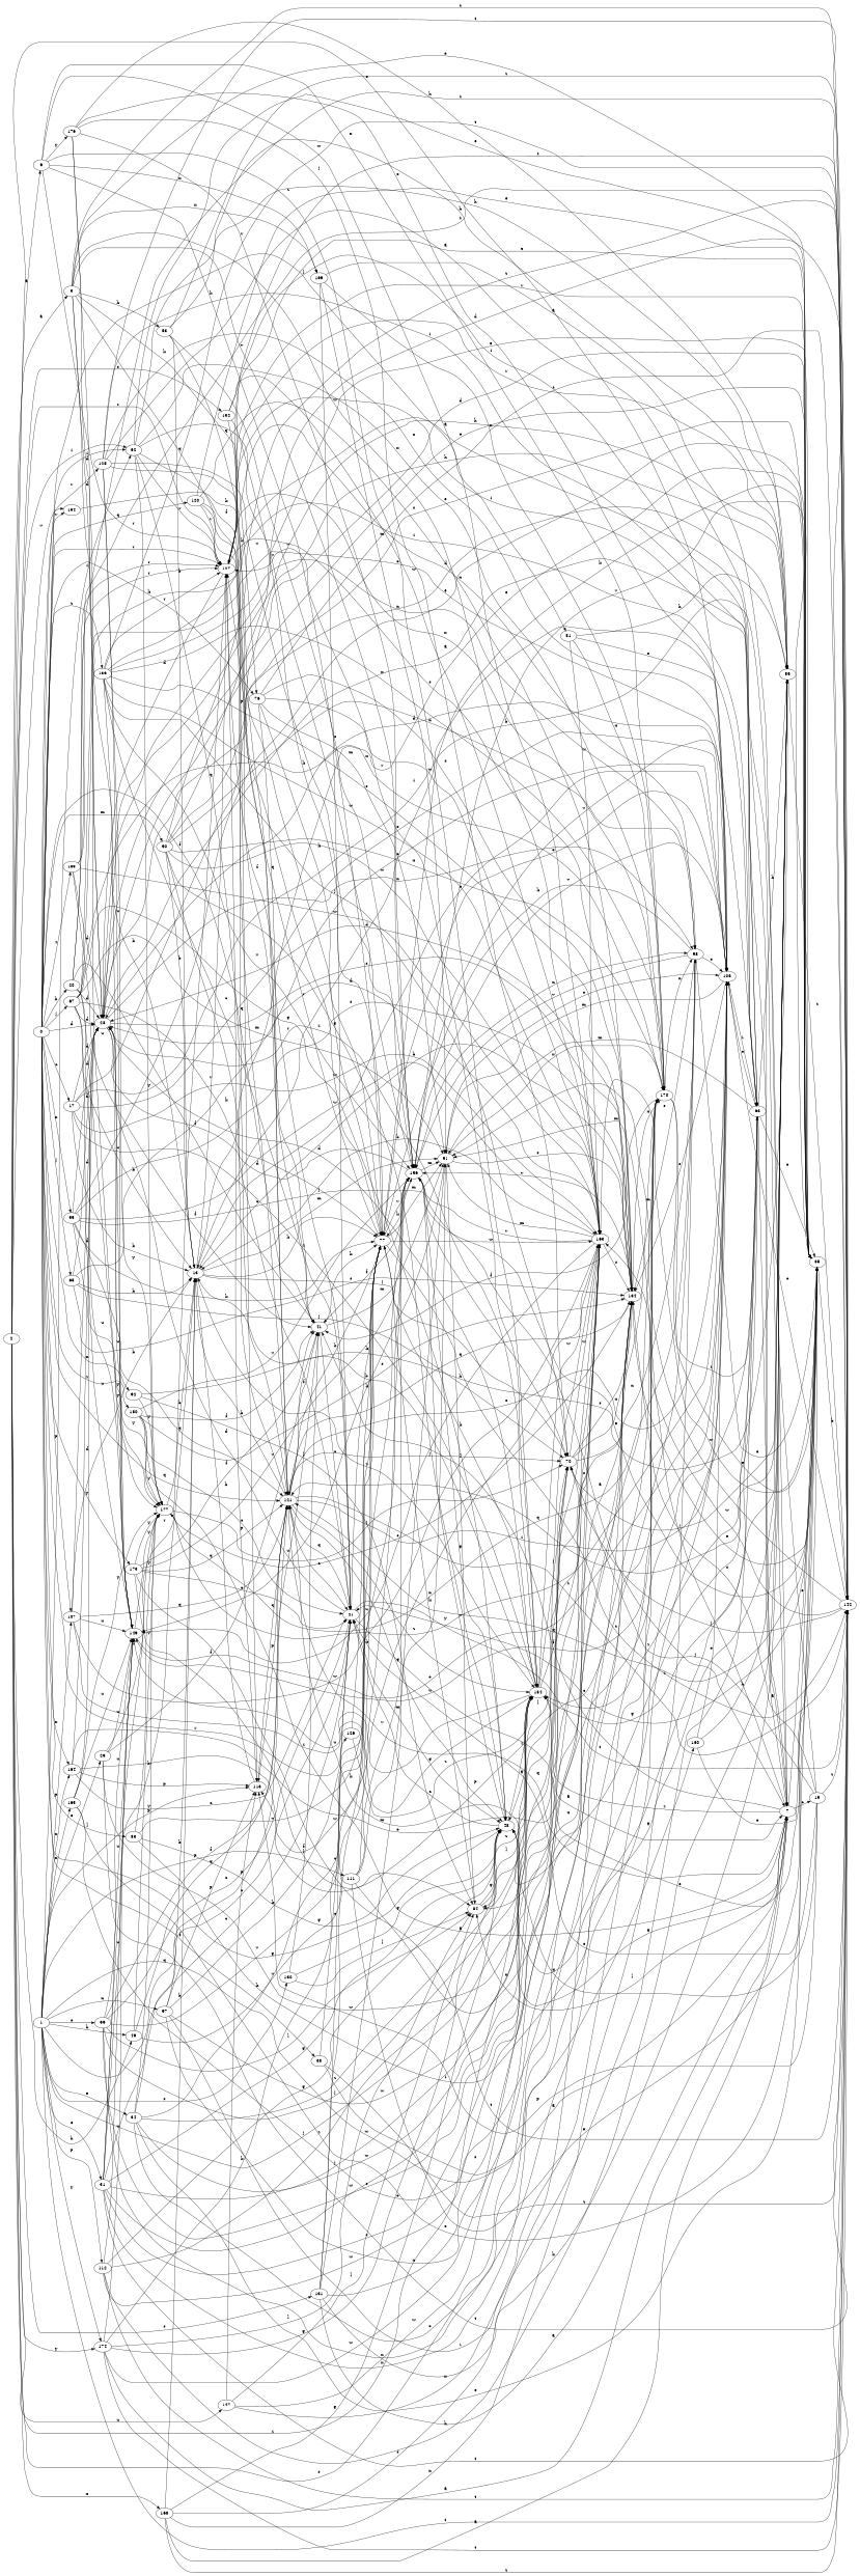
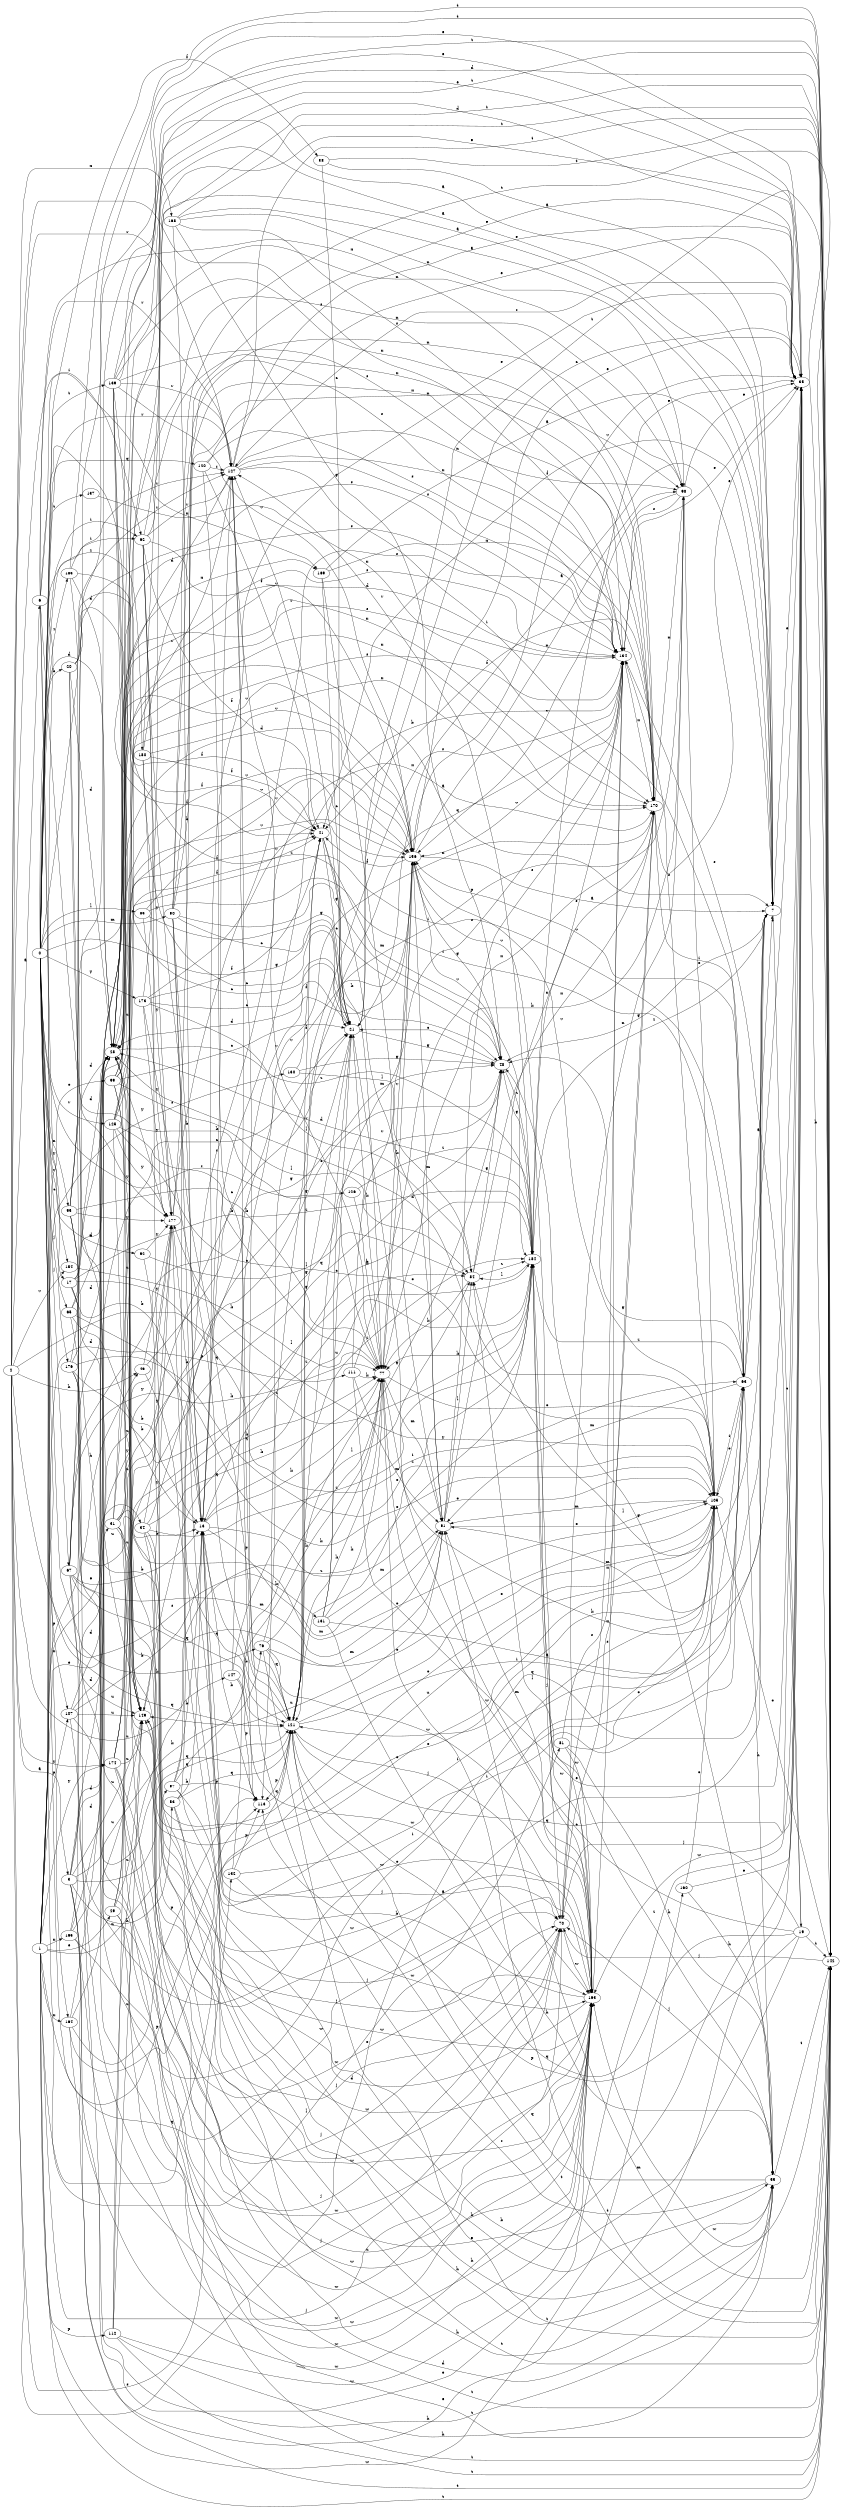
  strict digraph {
    rankdir=LR
    n1 [label=20]
    0
    17
    28
    38
    41
    48
    62
    65
    67
    76
    81
    83
    90
    92
    95
    107
    120
    121
    125
    126
    127
+   137
    139
    154
    164
    173
    180
    183
    142
    149
    177
    105
    184
    35
    163
    13
    63
    134
    7
    55
    98
    21
    77
    91
    156
    170
    70
    84
    113
    1
    29
    31
    34
    49
    97
    99
    111
    112
    130
    160
    165
    174
    2
    3
    6
    131
    132
    147
    168
    53
    169
    176
    19
    n1 -> 28 [label=d]
    n1 -> 41 [label=f]
    n1 -> 127 [label=r]
    n1 -> 142 [label=t]
    n1 -> 149 [label=u]
    n1 -> 177 [label=y]
    0 -> n1 [label=b]
    0 -> 17 [label=c]
    0 -> 28 [label=d]
    0 -> 38 [label=f]
    0 -> 41 [label=f]
    0 -> 48 [label=g]
    0 -> 62 [label=i]
    0 -> 65 [label=j]
    0 -> 67 [label=j]
    0 -> 76 [label=k]
    0 -> 81 [label=l]
    0 -> 83 [label=l]
    0 -> 90 [label=m]
    0 -> 92 [label=n]
    0 -> 95 [label=n]
    0 -> 107 [label=p]
    0 -> 120 [label=q]
    0 -> 121 [label=q]
    0 -> 125 [label=r]
    0 -> 126 [label=r]
    0 -> 127 [label=r]
+   0 -> 137 [label=t]
    0 -> 139 [label=t]
    0 -> 154 [label=v]
    0 -> 164 [label=x]
    0 -> 173 [label=y]
    0 -> 180 [label=z]
    0 -> 183 [label=z]
    17 -> 28 [label=d]
    17 -> 105 [label=o]
    17 -> 184 [label=z]
    17 -> 35 [label=e]
    17 -> 163 [label=w]
    17 -> 13 [label=b]
    17 -> 63 [label=i]
    28 -> 149 [label=u]
    28 -> 177 [label=y]
    28 -> 184 [label=z]
    28 -> 35 [label=e]
    28 -> 134 [label=s]
    28 -> 7 [label=a]
-   28 -> 55 [label=h]
    28 -> 98 [label=n]
    38 -> 142 [label=t]
    38 -> 7 [label=a]
    38 -> 21 [label=c]
    41 -> 21 [label=c]
    41 -> 77 [label=k]
    41 -> 91 [label=m]
    48 -> 184 [label=z]
    48 -> 21 [label=c]
    48 -> 156 [label=v]
    62 -> 41 [label=f]
    62 -> 121 [label=q]
    62 -> 127 [label=r]
    62 -> 177 [label=y]
    62 -> 35 [label=e]
    62 -> 55 [label=h]
    62 -> 156 [label=v]
    62 -> 170 [label=x]
    65 -> 28 [label=d]
    65 -> 105 [label=o]
    65 -> 13 [label=b]
    65 -> 134 [label=s]
    65 -> 70 [label=j]
    67 -> 28 [label=d]
    67 -> 48 [label=g]
    67 -> 149 [label=u]
    67 -> 105 [label=o]
    67 -> 13 [label=b]
    67 -> 63 [label=i]
    67 -> 77 [label=k]
    67 -> 91 [label=m]
    67 -> 170 [label=x]
    76 -> 121 [label=q]
    76 -> 142 [label=t]
    76 -> 163 [label=w]
    76 -> 134 [label=s]
    76 -> 77 [label=k]
    76 -> 91 [label=m]
    81 -> 105 [label=o]
    81 -> 163 [label=w]
    81 -> 55 [label=h]
    81 -> 170 [label=x]
    83 -> 48 [label=g]
    83 -> 177 [label=y]
    83 -> 63 [label=i]
    83 -> 156 [label=v]
    90 -> 48 [label=g]
    90 -> 142 [label=t]
    90 -> 35 [label=e]
    90 -> 163 [label=w]
    90 -> 13 [label=b]
    90 -> 55 [label=h]
    90 -> 98 [label=n]
    90 -> 21 [label=c]
    90 -> 170 [label=x]
    92 -> 177 [label=y]
    92 -> 55 [label=h]
    92 -> 84 [label=l]
    95 -> 28 [label=d]
    95 -> 121 [label=q]
    95 -> 177 [label=y]
    95 -> 35 [label=e]
    95 -> 163 [label=w]
    95 -> 134 [label=s]
    95 -> 77 [label=k]
    95 -> 70 [label=j]
    107 -> 28 [label=d]
    107 -> 121 [label=q]
    107 -> 149 [label=u]
    107 -> 184 [label=z]
    107 -> 163 [label=w]
    107 -> 13 [label=b]
    120 -> 41 [label=f]
    120 -> 121 [label=q]
    120 -> 127 [label=r]
    120 -> 35 [label=e]
    120 -> 134 [label=s]
    121 -> 41 [label=f]
    121 -> 48 [label=g]
    121 -> 142 [label=t]
    121 -> 105 [label=o]
    121 -> 184 [label=z]
    121 -> 13 [label=b]
    121 -> 63 [label=i]
    121 -> 21 [label=c]
    121 -> 77 [label=k]
    121 -> 70 [label=j]
    121 -> 113 [label=p]
    125 -> 142 [label=t]
    125 -> 149 [label=u]
    125 -> 177 [label=y]
    125 -> 105 [label=o]
    125 -> 63 [label=i]
    125 -> 7 [label=a]
    125 -> 77 [label=k]
    125 -> 156 [label=v]
    126 -> 184 [label=z]
    126 -> 77 [label=k]
    127 -> 28 [label=d]
    127 -> 142 [label=t]
    127 -> 35 [label=e]
    127 -> 63 [label=i]
    127 -> 134 [label=s]
    127 -> 98 [label=n]
    127 -> 170 [label=x]
    127 -> 113 [label=p]
+   137 -> 170 [label=x]
    139 -> 127 [label=r]
    139 -> 142 [label=t]
    139 -> 149 [label=u]
    139 -> 163 [label=w]
    139 -> 134 [label=s]
    139 -> 7 [label=a]
    139 -> 98 [label=n]
    139 -> 21 [label=c]
    139 -> 156 [label=v]
    139 -> 170 [label=x]
    139 -> 70 [label=j]
    154 -> 77 [label=k]
    164 -> 28 [label=d]
    164 -> 105 [label=o]
    164 -> 163 [label=w]
    164 -> 21 [label=c]
    164 -> 113 [label=p]
    173 -> 41 [label=f]
    173 -> 121 [label=q]
    173 -> 142 [label=t]
    173 -> 177 [label=y]
    173 -> 21 [label=c]
    173 -> 156 [label=v]
    173 -> 84 [label=l]
    180 -> 41 [label=f]
    180 -> 177 [label=y]
    180 -> 134 [label=s]
    180 -> 7 [label=a]
    180 -> 21 [label=c]
    180 -> 156 [label=v]
    183 -> 28 [label=d]
    183 -> 41 [label=f]
    183 -> 127 [label=r]
    183 -> 142 [label=t]
    183 -> 163 [label=w]
    142 -> 28 [label=d]
    142 -> 105 [label=o]
    142 -> 163 [label=w]
    142 -> 91 [label=m]
    142 -> 70 [label=j]
    149 -> 177 [label=y]
    149 -> 105 [label=o]
    177 -> 13 [label=b]
    177 -> 134 [label=s]
    177 -> 98 [label=n]
    177 -> 70 [label=j]
    105 -> 28 [label=d]
    105 -> 149 [label=u]
    105 -> 177 [label=y]
    105 -> 63 [label=i]
    105 -> 134 [label=s]
    105 -> 91 [label=m]
    105 -> 156 [label=v]
    184 -> 28 [label=d]
    184 -> 48 [label=g]
    184 -> 127 [label=r]
    184 -> 149 [label=u]
    184 -> 35 [label=e]
    184 -> 163 [label=w]
    184 -> 13 [label=b]
    184 -> 134 [label=s]
    184 -> 77 [label=k]
    184 -> 70 [label=j]
    184 -> 84 [label=l]
    35 -> 28 [label=d]
    35 -> 121 [label=q]
    35 -> 127 [label=r]
    35 -> 142 [label=b]
    35 -> 163 [label=w]
    35 -> 21 [label=c]
    35 -> 77 [label=k]
    35 -> 156 [label=v]
    163 -> 28 [label=d]
    163 -> 149 [label=u]
    163 -> 13 [label=b]
    163 -> 134 [label=s]
    163 -> 91 [label=m]
    163 -> 156 [label=v]
    163 -> 84 [label=l]
    13 -> 127 [label=r]
    13 -> 105 [label=o]
    13 -> 184 [label=z]
    13 -> 35 [label=e]
    13 -> 77 [label=k]
    13 -> 91 [label=m]
    13 -> 70 [label=j]
    63 -> 48 [label=g]
    63 -> 105 [label=o]
    63 -> 184 [label=z]
    63 -> 35 [label=e]
    63 -> 7 [label=a]
    63 -> 55 [label=h]
    63 -> 91 [label=m]
    63 -> 156 [label=v]
    134 -> 28 [label=d]
    134 -> 121 [label=q]
    134 -> 35 [label=e]
    134 -> 13 [label=b]
    134 -> 156 [label=v]
    134 -> 170 [label=x]
    7 -> 41 [label=f]
    7 -> 48 [label=g]
    7 -> 121 [label=q]
    7 -> 184 [label=z]
    7 -> 35 [label=e]
    7 -> 91 [label=m]
    7 -> 84 [label=l]
    7 -> 19 [label=c]
    55 -> 28 [label=d]
    55 -> 48 [label=g]
    55 -> 121 [label=q]
    55 -> 127 [label=r]
    55 -> 142 [label=t]
    55 -> 184 [label=z]
    55 -> 70 [label=j]
    98 -> 105 [label=o]
    98 -> 35 [label=e]
    98 -> 134 [label=s]
    98 -> 77 [label=k]
    98 -> 156 [label=v]
    98 -> 113 [label=p]
    21 -> 28 [label=d]
    21 -> 48 [label=g]
    21 -> 121 [label=q]
    21 -> 127 [label=r]
    21 -> 142 [label=t]
    21 -> 7 [label=a]
    21 -> 77 [label=k]
    77 -> 127 [label=r]
    77 -> 142 [label=t]
    77 -> 105 [label=o]
    77 -> 163 [label=w]
    77 -> 91 [label=m]
    77 -> 156 [label=v]
    91 -> 149 [label=u]
    91 -> 105 [label=o]
    91 -> 134 [label=s]
    91 -> 170 [label=x]
    91 -> 84 [label=l]
    156 -> 28 [label=d]
    156 -> 41 [label=f]
    156 -> 48 [label=g]
    156 -> 35 [label=e]
    156 -> 7 [label=a]
    156 -> 98 [label=n]
    156 -> 77 [label=k]
    156 -> 91 [label=m]
    170 -> 41 [label=f]
    170 -> 35 [label=e]
    170 -> 63 [label=i]
    170 -> 98 [label=n]
    70 -> 163 [label=w]
    70 -> 134 [label=s]
    70 -> 98 [label=n]
    70 -> 170 [label=x]
    84 -> 48 [label=g]
    84 -> 184 [label=z]
    84 -> 77 [label=k]
    84 -> 170 [label=x]
    113 -> 121 [label=q]
    113 -> 13 [label=b]
    1 -> 62 [label=i]
    1 -> 107 [label=p]
    1 -> 121 [label=q]
    1 -> 164 [label=x]
    1 -> 142 [label=t]
    1 -> 70 [label=j]
    1 -> 113 [label=p]
    1 -> 29 [label=e]
    1 -> 31 [label=e]
    1 -> 34 [label=e]
    1 -> 49 [label=h]
    1 -> 97 [label=n]
    1 -> 99 [label=o]
    1 -> 111 [label=p]
    1 -> 112 [label=p]
    1 -> 130 [label=s]
    1 -> 160 [label=w]
    1 -> 165 [label=x]
    1 -> 174 [label=y]
    29 -> 41 [label=f]
    29 -> 127 [label=r]
    29 -> 142 [label=t]
    29 -> 149 [label=u]
    29 -> 163 [label=w]
    31 -> 48 [label=g]
    31 -> 142 [label=t]
    31 -> 149 [label=u]
-   31 -> 177 [label=x]
+   31 -> 177 [label=y]
    31 -> 163 [label=w]
    31 -> 13 [label=b]
    31 -> 134 [label=s]
    31 -> 21 [label=c]
    31 -> 170 [label=x]
    31 -> 70 [label=j]
    34 -> 177 [label=y]
    34 -> 105 [label=o]
    34 -> 184 [label=z]
    34 -> 35 [label=e]
    34 -> 163 [label=w]
    34 -> 21 [label=c]
    34 -> 77 [label=k]
    49 -> 121 [label=q]
    49 -> 177 [label=y]
    49 -> 156 [label=v]
    97 -> 163 [label=w]
    97 -> 13 [label=b]
    97 -> 63 [label=i]
    97 -> 77 [label=k]
    97 -> 170 [label=x]
    97 -> 113 [label=p]
    99 -> 41 [label=f]
    99 -> 149 [label=u]
    99 -> 134 [label=s]
    99 -> 21 [label=c]
    99 -> 156 [label=v]
    99 -> 170 [label=x]
    99 -> 70 [label=j]
    99 -> 84 [label=l]
    111 -> 35 [label=e]
    111 -> 77 [label=k]
    111 -> 91 [label=m]
    111 -> 156 [label=v]
    111 -> 170 [label=x]
    112 -> 48 [label=g]
    112 -> 142 [label=t]
    112 -> 149 [label=u]
    112 -> 184 [label=z]
    112 -> 163 [label=w]
    112 -> 55 [label=h]
    130 -> 41 [label=f]
    130 -> 48 [label=g]
    130 -> 84 [label=l]
    160 -> 105 [label=o]
    160 -> 35 [label=e]
    160 -> 55 [label=h]
    165 -> 28 [label=d]
    165 -> 149 [label=u]
    165 -> 177 [label=y]
    165 -> 105 [label=o]
    165 -> 35 [label=e]
    174 -> 48 [label=g]
    174 -> 142 [label=t]
    174 -> 149 [label=u]
    174 -> 163 [label=w]
    174 -> 7 [label=a]
    174 -> 77 [label=k]
    174 -> 84 [label=l]
    2 -> 62 [label=i]
    2 -> 127 [label=r]
    2 -> 154 [label=v]
    2 -> 105 [label=o]
    2 -> 184 [label=z]
    2 -> 134 [label=s]
    2 -> 49 [label=h]
    2 -> 174 [label=y]
    2 -> 3 [label=a]
    2 -> 6 [label=a]
    2 -> 131 [label=s]
    2 -> 132 [label=s]
    2 -> 147 [label=u]
    2 -> 168 [label=x]
    3 -> 28 [label=d]
    3 -> 76 [label=k]
    3 -> 121 [label=q]
    3 -> 142 [label=t]
    3 -> 149 [label=u]
    3 -> 35 [label=e]
    3 -> 163 [label=w]
    3 -> 156 [label=v]
    3 -> 53 [label=h]
    3 -> 169 [label=x]
    6 -> 127 [label=r]
    6 -> 184 [label=z]
    6 -> 163 [label=w]
    6 -> 77 [label=k]
    6 -> 170 [label=x]
    6 -> 169 [label=x]
    6 -> 176 [label=y]
    131 -> 134 [label=s]
    131 -> 7 [label=a]
    131 -> 55 [label=h]
    131 -> 21 [label=c]
    131 -> 77 [label=k]
    131 -> 91 [label=m]
    132 -> 163 [label=w]
    132 -> 63 [label=i]
    132 -> 77 [label=k]
    132 -> 113 [label=p]
    147 -> 163 [label=w]
    147 -> 170 [label=x]
    147 -> 84 [label=l]
    147 -> 113 [label=p]
    168 -> 48 [label=g]
    168 -> 142 [label=t]
    168 -> 13 [label=b]
    168 -> 134 [label=s]
    168 -> 7 [label=a]
    168 -> 98 [label=n]
    53 -> 121 [label=q]
    53 -> 142 [label=t]
    53 -> 13 [label=b]
    53 -> 55 [label=h]
    53 -> 156 [label=v]
    169 -> 7 [label=a]
    169 -> 21 [label=c]
    169 -> 91 [label=m]
    169 -> 170 [label=x]
    176 -> 28 [label=d]
    176 -> 105 [label=o]
    176 -> 13 [label=b]
    176 -> 55 [label=h]
    176 -> 156 [label=v]
    176 -> 70 [label=j]
    19 -> 121 [label=q]
    19 -> 142 [label=t]
    19 -> 13 [label=b]
    19 -> 134 [label=s]
    19 -> 21 [label=c]
    19 -> 70 [label=j]
    19 -> 113 [label=p]
  }
